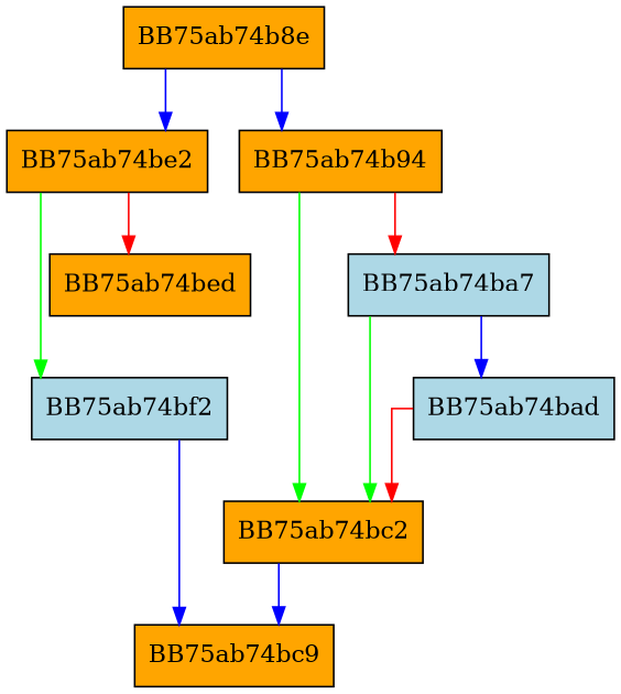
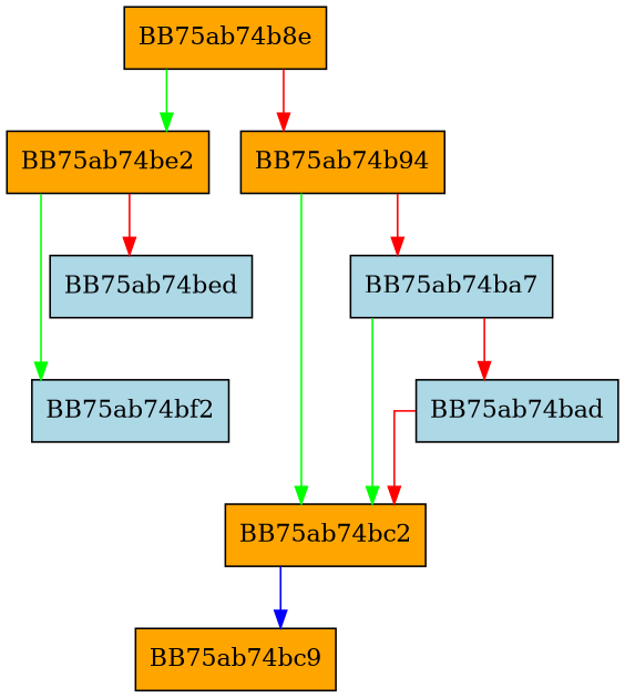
  digraph {
    splines=ortho
    node [fillcolor=orange shape=box style=filled]
    edge [color=red]
    BB75ab74bc2
    BB75ab74bc9
    BB75ab74b8e
    BB75ab74be2
    BB75ab74b94
    BB75ab74bf2 [fillcolor=lightblue]
-   BB75ab74bed
+   BB75ab74bed [fillcolor=lightblue]
    BB75ab74ba7 [fillcolor=lightblue]
    BB75ab74bad [fillcolor=lightblue]
    BB75ab74bc2 -> BB75ab74bc9 [color=blue]
-   BB75ab74b8e -> BB75ab74be2 [color=blue]
-   BB75ab74b8e -> BB75ab74b94 [color=blue]
+   BB75ab74b8e -> BB75ab74be2 [color=green]
+   BB75ab74b8e -> BB75ab74b94
    BB75ab74be2 -> BB75ab74bf2 [color=green]
    BB75ab74be2 -> BB75ab74bed
    BB75ab74b94 -> BB75ab74bc2 [color=green]
    BB75ab74b94 -> BB75ab74ba7
-   BB75ab74bf2 -> BB75ab74bc9 [color=blue]
    BB75ab74ba7 -> BB75ab74bc2 [color=green]
-   BB75ab74ba7 -> BB75ab74bad [color=blue]
+   BB75ab74ba7 -> BB75ab74bad
    BB75ab74bad -> BB75ab74bc2
  }
